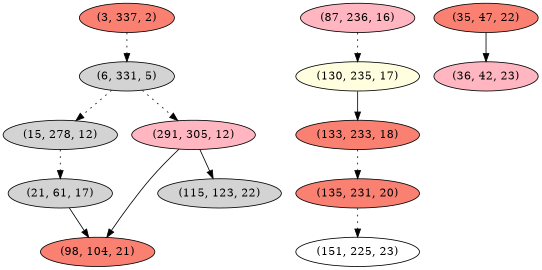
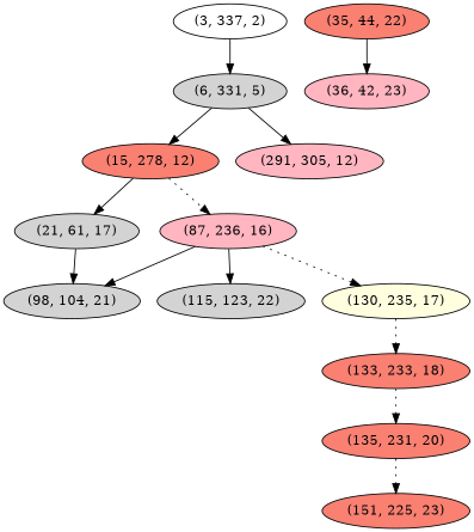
  digraph {
    fontname="DejaVu Serif"
    node [fillcolor=lightgrey fontname="DejaVu Serif" style=filled]
    edge [fontname="DejaVu Serif" style=solid]
-   "(3, 337, 2)" [fillcolor=salmon]
+   "(3, 337, 2)" [fillcolor=white]
    "(6, 331, 5)"
-   "(15, 278, 12)"
+   "(15, 278, 12)" [fillcolor=salmon]
    "(291, 305, 12)" [fillcolor=lightpink]
    "(21, 61, 17)"
    "(87, 236, 16)" [fillcolor=lightpink]
-   "(98, 104, 21)" [fillcolor=salmon]
+   "(98, 104, 21)"
    "(115, 123, 22)"
    "(130, 235, 17)" [fillcolor=lightyellow]
    "(36, 42, 23)" [fillcolor=lightpink]
-   "(35, 44, 22)" [fillcolor=salmon label="(35, 47, 22)"]
+   "(35, 44, 22)" [fillcolor=salmon]
    n12 [fillcolor=salmon label="(133, 233, 18)"]
    "(135, 231, 20)" [fillcolor=salmon]
-   "(151, 225, 23)" [fillcolor=white]
-   "(3, 337, 2)" -> "(6, 331, 5)" [style=dotted]
-   "(6, 331, 5)" -> "(15, 278, 12)" [style=dotted]
-   "(6, 331, 5)" -> "(291, 305, 12)" [style=dotted]
-   "(15, 278, 12)" -> "(21, 61, 17)" [style=dotted]
+   "(151, 225, 23)" [fillcolor=salmon]
+   "(3, 337, 2)" -> "(6, 331, 5)"
+   "(6, 331, 5)" -> "(15, 278, 12)"
+   "(6, 331, 5)" -> "(291, 305, 12)"
+   "(15, 278, 12)" -> "(21, 61, 17)"
+   "(15, 278, 12)" -> "(87, 236, 16)" [style=dotted]
    "(21, 61, 17)" -> "(98, 104, 21)"
-   "(291, 305, 12)" -> "(98, 104, 21)"
-   "(291, 305, 12)" -> "(115, 123, 22)"
+   "(87, 236, 16)" -> "(98, 104, 21)"
+   "(87, 236, 16)" -> "(115, 123, 22)"
    "(87, 236, 16)" -> "(130, 235, 17)" [style=dotted]
-   "(130, 235, 17)" -> n12
+   "(130, 235, 17)" -> n12 [style=dotted]
    "(35, 44, 22)" -> "(36, 42, 23)"
    n12 -> "(135, 231, 20)" [style=dotted]
    "(135, 231, 20)" -> "(151, 225, 23)" [style=dotted]
  }
